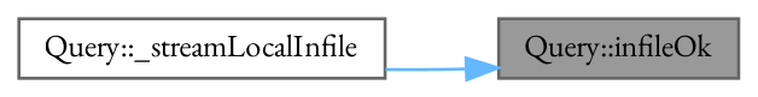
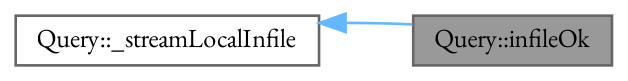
  digraph {
    rankdir=RL
    fontname="EB Garamond"
    node [fontname="EB Garamond" fontsize=10 shape=box style=filled]
    n1 [color=gray40 fillcolor=grey60 fontcolor=black height=0.2 label="Query::infileOk" width=0.4]
    n2 [color=grey40 fillcolor=white height=0.2 label="Query::_streamLocalInfile" width=0.4]
-   n1 -> n2 [color=steelblue1 dir=back fontname="EB Garamond" fontsize=10 labelfontname=Helvetica labelfontsize=10 style=solid]
+   n2 -> n1 [color=steelblue1 dir=back fontname="EB Garamond" fontsize=10 labelfontname=Helvetica labelfontsize=10 style=solid]
  }
